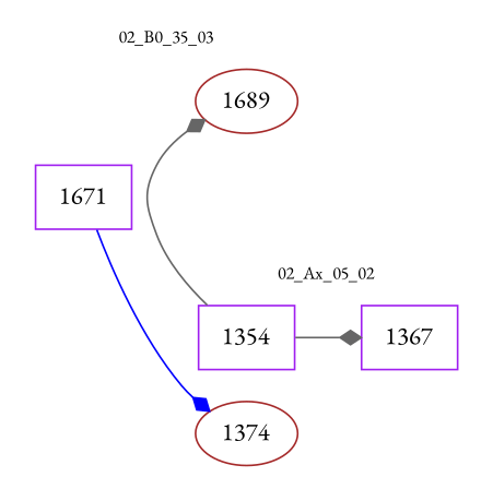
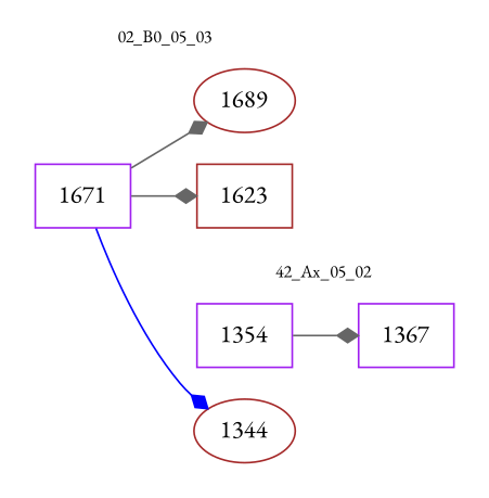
  digraph {
    fontname="EB Garamond"
    rankdir=LR
    node [color=purple fontname="EB Garamond" shape=box]
    edge [arrowhead=diamond color=gray40 fontname="EB Garamond"]
    n1 [label=1354]
-   n2 [color=brown label=1374 shape=ellipse]
+   n2 [color=brown label=1344 shape=ellipse]
    n3 [label=1367]
    n4 [label=1671]
+   n5 [color=brown label=1623]
    n6 [color=brown label=1689 shape=ellipse]
    subgraph cluster_1 {
      color=white
      fontsize=10
-     label="02_Ax_05_02"
+     label="42_Ax_05_02"
      n1
      n2
      n3
    }
    subgraph cluster_2 {
      color=white
      fontsize=10
-     label="02_B0_35_03"
+     label="02_B0_05_03"
      n4
+     n5
      n6
    }
    n1 -> n3
    n4 -> n2 [color=blue]
-   n1 -> n6
+   n4 -> n5
+   n4 -> n6
  }
